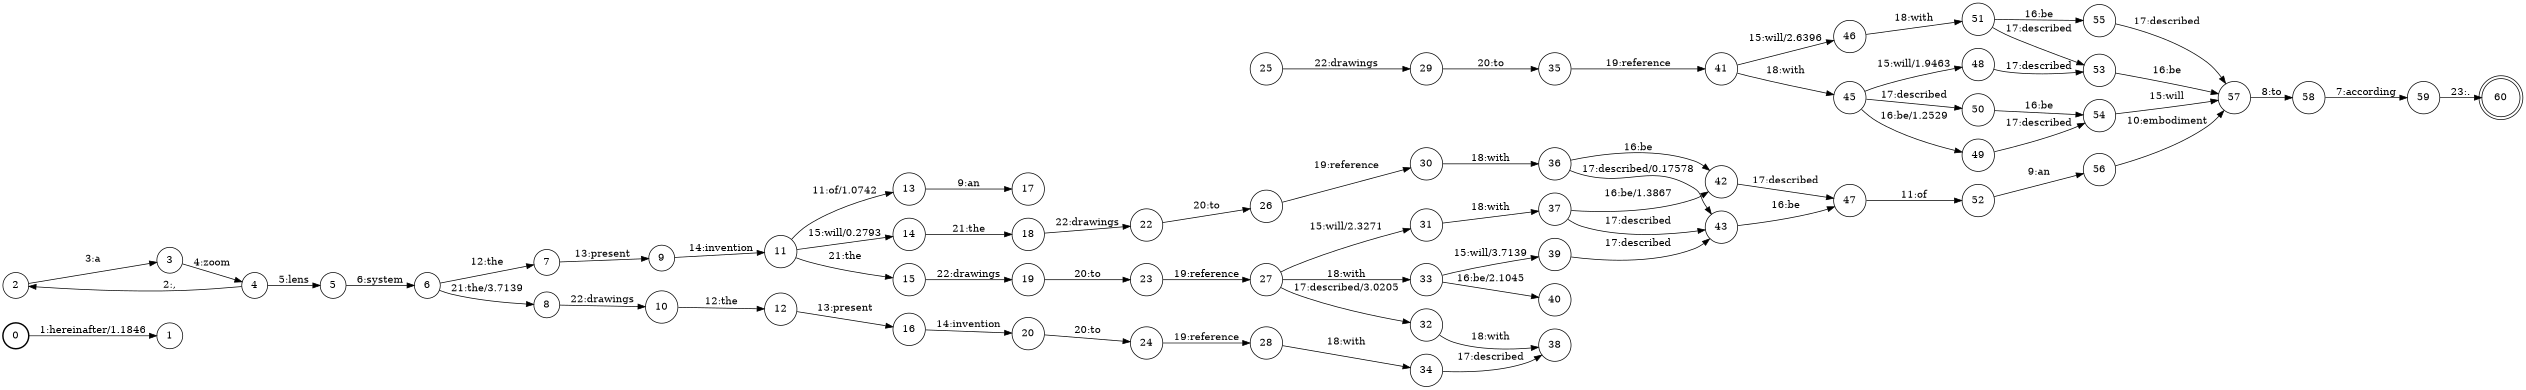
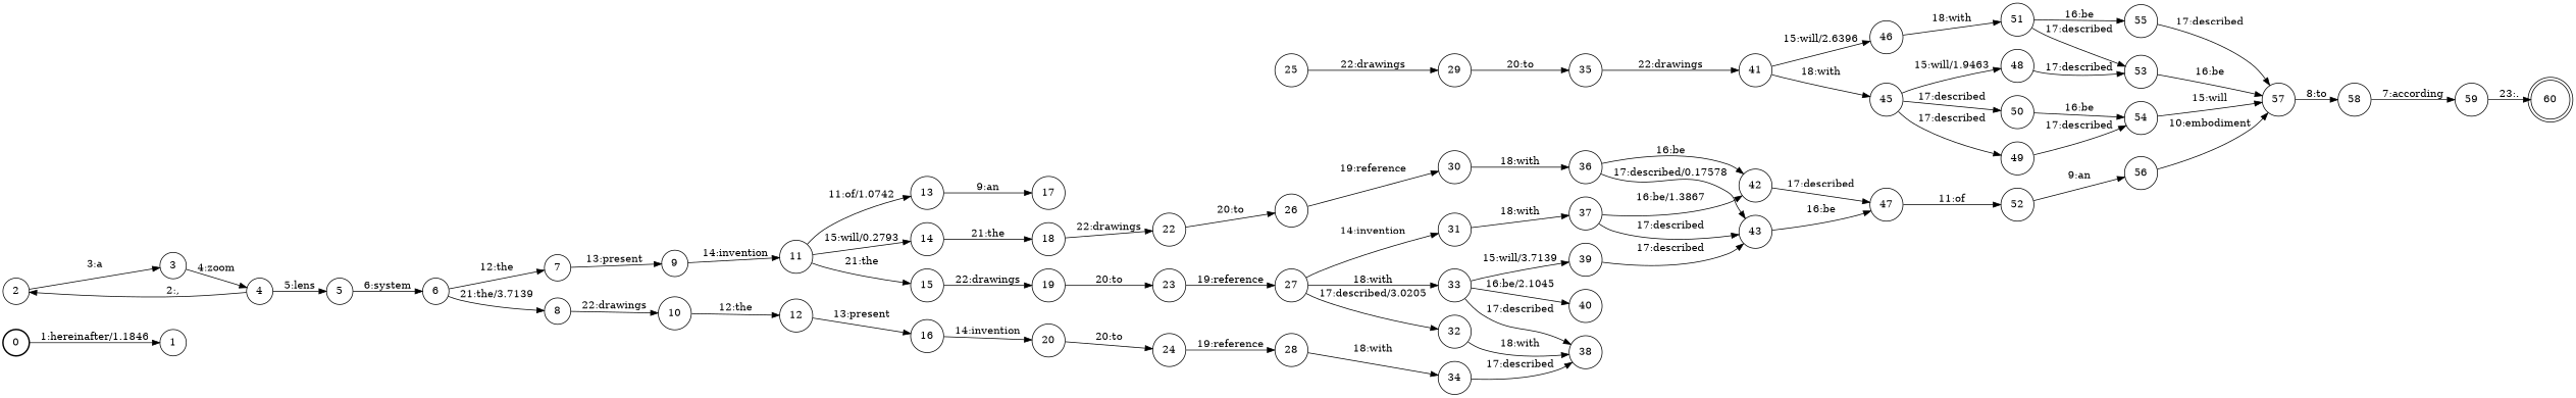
  digraph {
    nodesep=0.25
    rankdir=LR
    ranksep=0.4
    node [fontsize=14 shape=circle style=solid]
    edge [fontsize=14]
    n1 [label=0 style=bold]
    n2 [label=1]
    n3 [label=2]
    n4 [label=3]
    n5 [label=4]
    n6 [label=5]
    n7 [label=6]
    n8 [label=7]
    n9 [label=8]
    n10 [label=9]
    n11 [label=10]
    n12 [label=11]
    n13 [label=12]
    n14 [label=13]
    n15 [label=15]
    n16 [label=14]
    n17 [label=16]
    n18 [label=17]
    n19 [label=19]
    n20 [label=18]
    n21 [label=20]
    n22 [label=23]
    n23 [label=22]
    n24 [label=24]
    n25 [label=26]
    n26 [label=27]
    n27 [label=28]
    n28 [label=25]
    n29 [label=29]
    n30 [label=30]
    n31 [label=31]
    n32 [label=32]
    n33 [label=33]
    n34 [label=34]
    n35 [label=35]
    n36 [label=36]
    n37 [label=37]
    n38 [label=38]
    n39 [label=39]
    n40 [label=40]
    n41 [label=41]
    n42 [label=42]
    n43 [label=43]
    n44 [label=46]
    n45 [label=45]
    n46 [label=47]
    n47 [label=51]
    n48 [label=48]
    n49 [label=49]
    n50 [label=50]
    n51 [label=52]
    n52 [label=53]
    n53 [label=55]
    n54 [label=54]
    n55 [label=56]
    n56 [label=57]
    n57 [label=58]
    n58 [label=59]
    n59 [label=60 shape=doublecircle]
    n1 -> n2 [label="1:hereinafter/1.1846"]
    n3 -> n4 [label="3:a"]
    n4 -> n5 [label="4:zoom"]
    n5 -> n3 [label="2:,"]
    n5 -> n6 [label="5:lens"]
    n6 -> n7 [label="6:system"]
    n7 -> n8 [label="12:the"]
    n7 -> n9 [label="21:the/3.7139"]
    n8 -> n10 [label="13:present"]
    n9 -> n11 [label="22:drawings"]
    n10 -> n12 [label="14:invention"]
    n11 -> n13 [label="12:the"]
    n12 -> n14 [label="11:of/1.0742"]
    n12 -> n15 [label="21:the"]
    n12 -> n16 [label="15:will/0.2793"]
    n13 -> n17 [label="13:present"]
    n14 -> n18 [label="9:an"]
    n15 -> n19 [label="22:drawings"]
    n16 -> n20 [label="21:the"]
    n17 -> n21 [label="14:invention"]
    n19 -> n22 [label="20:to"]
    n20 -> n23 [label="22:drawings"]
    n21 -> n24 [label="20:to"]
    n22 -> n26 [label="19:reference"]
    n23 -> n25 [label="20:to"]
    n24 -> n27 [label="19:reference"]
    n25 -> n30 [label="19:reference"]
-   n26 -> n31 [label="15:will/2.3271"]
+   n26 -> n31 [label="14:invention"]
    n26 -> n32 [label="17:described/3.0205"]
    n26 -> n33 [label="18:with"]
    n27 -> n34 [label="18:with"]
    n28 -> n29 [label="22:drawings"]
    n29 -> n35 [label="20:to"]
    n30 -> n36 [label="18:with"]
    n31 -> n37 [label="18:with"]
    n32 -> n38 [label="18:with"]
+   n33 -> n38 [label="17:described"]
    n33 -> n39 [label="15:will/3.7139"]
    n33 -> n40 [label="16:be/2.1045"]
    n34 -> n38 [label="17:described"]
-   n35 -> n41 [label="19:reference"]
+   n35 -> n41 [label="22:drawings"]
    n36 -> n42 [label="16:be"]
    n36 -> n43 [label="17:described/0.17578"]
    n37 -> n42 [label="16:be/1.3867"]
    n37 -> n43 [label="17:described"]
    n39 -> n43 [label="17:described"]
    n41 -> n44 [label="15:will/2.6396"]
    n41 -> n45 [label="18:with"]
    n42 -> n46 [label="17:described"]
    n43 -> n46 [label="16:be"]
    n44 -> n47 [label="18:with"]
    n45 -> n48 [label="15:will/1.9463"]
-   n45 -> n49 [label="16:be/1.2529"]
+   n45 -> n49 [label="17:described"]
    n45 -> n50 [label="17:described"]
    n46 -> n51 [label="11:of"]
    n47 -> n52 [label="17:described"]
    n47 -> n53 [label="16:be"]
    n48 -> n52 [label="17:described"]
    n49 -> n54 [label="17:described"]
    n50 -> n54 [label="16:be"]
    n51 -> n55 [label="9:an"]
    n52 -> n56 [label="16:be"]
    n53 -> n56 [label="17:described"]
    n54 -> n56 [label="15:will"]
    n55 -> n56 [label="10:embodiment"]
    n56 -> n57 [label="8:to"]
    n57 -> n58 [label="7:according"]
    n58 -> n59 [label="23:."]
  }
